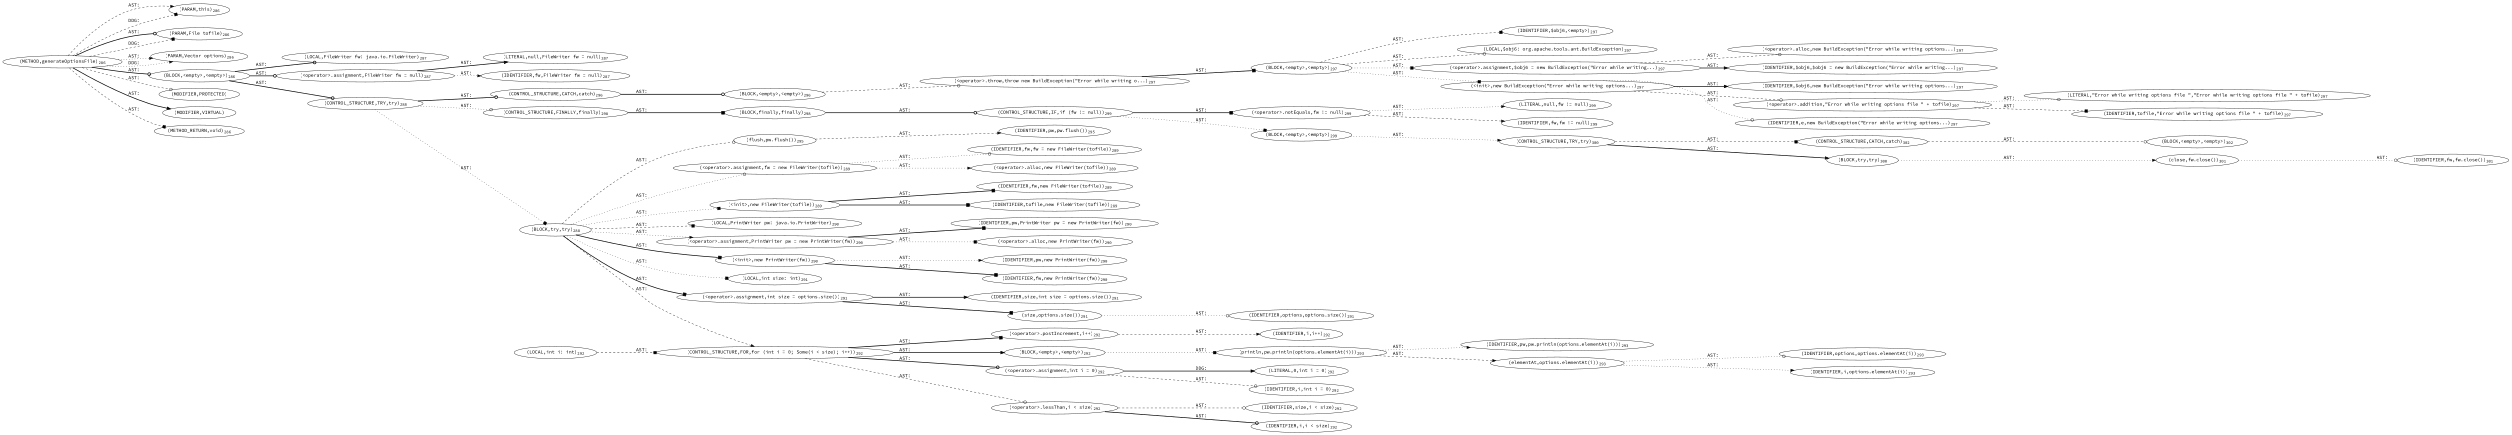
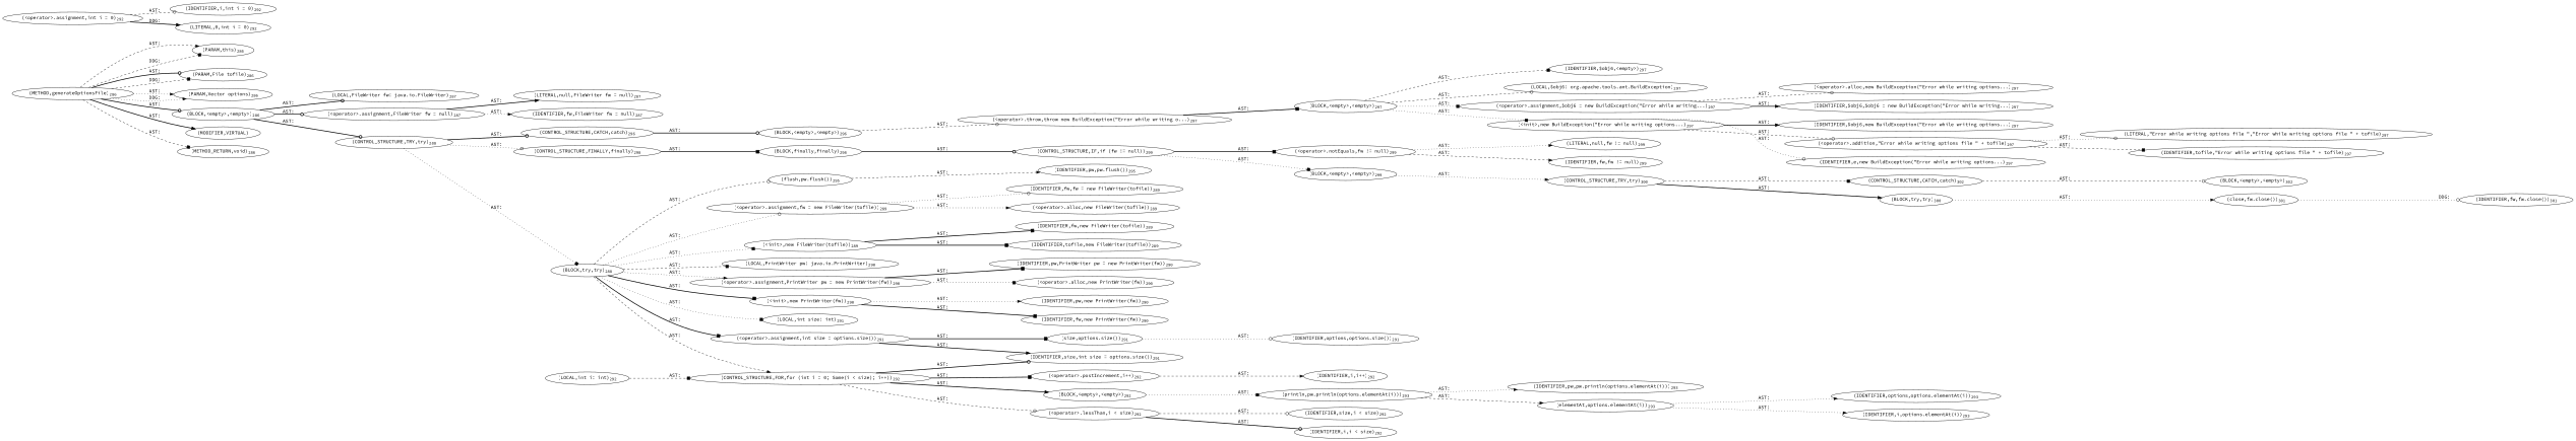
  digraph {
    fontname="Source Code Pro"
    rankdir=LR
    node [fontname="Source Code Pro"]
    edge [arrowhead=box fontname="Source Code Pro" style=bold]
    n1 [label=<(METHOD,generateOptionsFile)<SUB>286</SUB>>]
    n2 [label=<(PARAM,this)<SUB>286</SUB>>]
    n3 [label=<(PARAM,File tofile)<SUB>286</SUB>>]
    n4 [label=<(PARAM,Vector options)<SUB>286</SUB>>]
    n5 [label=<(BLOCK,&lt;empty&gt;,&lt;empty&gt;)<SUB>286</SUB>>]
-   n6 [label=<(MODIFIER,PROTECTED)>]
    n7 [label=<(MODIFIER,VIRTUAL)>]
    n8 [label=<(METHOD_RETURN,void)<SUB>286</SUB>>]
    n9 [label=<(LOCAL,FileWriter fw: java.io.FileWriter)<SUB>287</SUB>>]
    n10 [label=<(&lt;operator&gt;.assignment,FileWriter fw = null)<SUB>287</SUB>>]
    n11 [label=<(CONTROL_STRUCTURE,TRY,try)<SUB>288</SUB>>]
    n12 [label=<(IDENTIFIER,fw,FileWriter fw = null)<SUB>287</SUB>>]
    n13 [label=<(LITERAL,null,FileWriter fw = null)<SUB>287</SUB>>]
    n14 [label=<(BLOCK,try,try)<SUB>288</SUB>>]
    n15 [label=<(CONTROL_STRUCTURE,CATCH,catch)<SUB>296</SUB>>]
    n16 [label=<(CONTROL_STRUCTURE,FINALLY,finally)<SUB>298</SUB>>]
    n17 [label=<(&lt;operator&gt;.assignment,fw = new FileWriter(tofile))<SUB>289</SUB>>]
    n18 [label=<(&lt;init&gt;,new FileWriter(tofile))<SUB>289</SUB>>]
    n19 [label=<(LOCAL,PrintWriter pw: java.io.PrintWriter)<SUB>290</SUB>>]
    n20 [label=<(&lt;operator&gt;.assignment,PrintWriter pw = new PrintWriter(fw))<SUB>290</SUB>>]
    n21 [label=<(&lt;init&gt;,new PrintWriter(fw))<SUB>290</SUB>>]
    n22 [label=<(LOCAL,int size: int)<SUB>291</SUB>>]
    n23 [label=<(&lt;operator&gt;.assignment,int size = options.size())<SUB>291</SUB>>]
    n24 [label=<(CONTROL_STRUCTURE,FOR,for (int i = 0; Some(i &lt; size); i++))<SUB>292</SUB>>]
    n25 [label=<(flush,pw.flush())<SUB>295</SUB>>]
    n26 [label=<(BLOCK,&lt;empty&gt;,&lt;empty&gt;)<SUB>296</SUB>>]
    n27 [label=<(BLOCK,finally,finally)<SUB>298</SUB>>]
    n28 [label=<(IDENTIFIER,fw,fw = new FileWriter(tofile))<SUB>289</SUB>>]
    n29 [label=<(&lt;operator&gt;.alloc,new FileWriter(tofile))<SUB>289</SUB>>]
    n30 [label=<(IDENTIFIER,fw,new FileWriter(tofile))<SUB>289</SUB>>]
    n31 [label=<(IDENTIFIER,tofile,new FileWriter(tofile))<SUB>289</SUB>>]
    n32 [label=<(IDENTIFIER,pw,PrintWriter pw = new PrintWriter(fw))<SUB>290</SUB>>]
    n33 [label=<(&lt;operator&gt;.alloc,new PrintWriter(fw))<SUB>290</SUB>>]
    n34 [label=<(IDENTIFIER,pw,new PrintWriter(fw))<SUB>290</SUB>>]
    n35 [label=<(IDENTIFIER,fw,new PrintWriter(fw))<SUB>290</SUB>>]
    n36 [label=<(IDENTIFIER,size,int size = options.size())<SUB>291</SUB>>]
    n37 [label=<(size,options.size())<SUB>291</SUB>>]
    n38 [label=<(&lt;operator&gt;.assignment,int i = 0)<SUB>292</SUB>>]
    n39 [label=<(&lt;operator&gt;.lessThan,i &lt; size)<SUB>292</SUB>>]
    n40 [label=<(&lt;operator&gt;.postIncrement,i++)<SUB>292</SUB>>]
    n41 [label=<(BLOCK,&lt;empty&gt;,&lt;empty&gt;)<SUB>292</SUB>>]
    n42 [label=<(IDENTIFIER,pw,pw.flush())<SUB>295</SUB>>]
    n43 [label=<(IDENTIFIER,options,options.size())<SUB>291</SUB>>]
    n44 [label=<(LOCAL,int i: int)<SUB>292</SUB>>]
    n45 [label=<(IDENTIFIER,i,int i = 0)<SUB>292</SUB>>]
    n46 [label=<(LITERAL,0,int i = 0)<SUB>292</SUB>>]
    n47 [label=<(IDENTIFIER,i,i &lt; size)<SUB>292</SUB>>]
    n48 [label=<(IDENTIFIER,size,i &lt; size)<SUB>292</SUB>>]
    n49 [label=<(IDENTIFIER,i,i++)<SUB>292</SUB>>]
    n50 [label=<(println,pw.println(options.elementAt(i)))<SUB>293</SUB>>]
    n51 [label=<(IDENTIFIER,pw,pw.println(options.elementAt(i)))<SUB>293</SUB>>]
    n52 [label=<(elementAt,options.elementAt(i))<SUB>293</SUB>>]
    n53 [label=<(IDENTIFIER,options,options.elementAt(i))<SUB>293</SUB>>]
    n54 [label=<(IDENTIFIER,i,options.elementAt(i))<SUB>293</SUB>>]
    n55 [label=<(&lt;operator&gt;.throw,throw new BuildException(&quot;Error while writing o...)<SUB>297</SUB>>]
    n56 [label=<(BLOCK,&lt;empty&gt;,&lt;empty&gt;)<SUB>297</SUB>>]
    n57 [label=<(LOCAL,$obj6: org.apache.tools.ant.BuildException)<SUB>297</SUB>>]
    n58 [label=<(&lt;operator&gt;.assignment,$obj6 = new BuildException(&quot;Error while writing...)<SUB>297</SUB>>]
    n59 [label=<(&lt;init&gt;,new BuildException(&quot;Error while writing options...)<SUB>297</SUB>>]
    n60 [label=<(IDENTIFIER,$obj6,&lt;empty&gt;)<SUB>297</SUB>>]
    n61 [label=<(IDENTIFIER,$obj6,$obj6 = new BuildException(&quot;Error while writing...)<SUB>297</SUB>>]
    n62 [label=<(&lt;operator&gt;.alloc,new BuildException(&quot;Error while writing options...)<SUB>297</SUB>>]
    n63 [label=<(IDENTIFIER,$obj6,new BuildException(&quot;Error while writing options...)<SUB>297</SUB>>]
    n64 [label=<(&lt;operator&gt;.addition,&quot;Error while writing options file &quot; + tofile)<SUB>297</SUB>>]
    n65 [label=<(IDENTIFIER,e,new BuildException(&quot;Error while writing options...)<SUB>297</SUB>>]
    n66 [label=<(LITERAL,&quot;Error while writing options file &quot;,&quot;Error while writing options file &quot; + tofile)<SUB>297</SUB>>]
    n67 [label=<(IDENTIFIER,tofile,&quot;Error while writing options file &quot; + tofile)<SUB>297</SUB>>]
    n68 [label=<(CONTROL_STRUCTURE,IF,if (fw != null))<SUB>299</SUB>>]
    n69 [label=<(&lt;operator&gt;.notEquals,fw != null)<SUB>299</SUB>>]
    n70 [label=<(BLOCK,&lt;empty&gt;,&lt;empty&gt;)<SUB>299</SUB>>]
    n71 [label=<(IDENTIFIER,fw,fw != null)<SUB>299</SUB>>]
    n72 [label=<(LITERAL,null,fw != null)<SUB>299</SUB>>]
    n73 [label=<(CONTROL_STRUCTURE,TRY,try)<SUB>300</SUB>>]
    n74 [label=<(BLOCK,try,try)<SUB>300</SUB>>]
    n75 [label=<(CONTROL_STRUCTURE,CATCH,catch)<SUB>302</SUB>>]
    n76 [label=<(close,fw.close())<SUB>301</SUB>>]
    n77 [label=<(BLOCK,&lt;empty&gt;,&lt;empty&gt;)<SUB>302</SUB>>]
    n78 [label=<(IDENTIFIER,fw,fw.close())<SUB>301</SUB>>]
    n1 -> n2 [arrowhead=normal label="AST: " style=dashed]
    n1 -> n2 [label="DDG: " style=dashed]
    n1 -> n3 [arrowhead=odot label="AST: "]
    n1 -> n3 [label="DDG: " style=dashed]
    n1 -> n4 [arrowhead=normal label="AST: " style=dotted]
    n1 -> n4 [arrowhead=normal label="DDG: " style=dotted]
    n1 -> n5 [arrowhead=odot label="AST: "]
-   n1 -> n6 [arrowhead=odot label="AST: " style=dashed]
    n1 -> n7 [arrowhead=normal label="AST: "]
    n1 -> n8 [label="AST: " style=dashed]
    n5 -> n9 [arrowhead=odot label="AST: "]
    n5 -> n10 [arrowhead=odot label="AST: "]
    n5 -> n11 [arrowhead=odot label="AST: "]
    n10 -> n12 [arrowhead=normal label="AST: " style=dotted]
    n10 -> n13 [arrowhead=normal label="AST: "]
    n11 -> n14 [label="AST: " style=dotted]
    n11 -> n15 [arrowhead=odot label="AST: "]
    n11 -> n16 [arrowhead=odot label="AST: " style=dotted]
    n14 -> n17 [arrowhead=odot label="AST: " style=dotted]
    n14 -> n18 [label="AST: " style=dotted]
    n14 -> n19 [label="AST: " style=dashed]
    n14 -> n20 [arrowhead=normal label="AST: " style=dotted]
    n14 -> n21 [label="AST: "]
    n14 -> n22 [label="AST: " style=dotted]
    n14 -> n23 [label="AST: "]
    n14 -> n24 [arrowhead=normal label="AST: " style=dashed]
    n14 -> n25 [arrowhead=odot label="AST: " style=dashed]
    n15 -> n26 [arrowhead=odot label="AST: "]
    n16 -> n27 [label="AST: "]
    n17 -> n28 [arrowhead=odot label="AST: " style=dotted]
    n17 -> n29 [arrowhead=normal label="AST: " style=dotted]
    n18 -> n30 [label="AST: "]
    n18 -> n31 [label="AST: "]
    n20 -> n32 [label="AST: "]
    n20 -> n33 [label="AST: " style=dotted]
    n21 -> n34 [arrowhead=normal label="AST: " style=dotted]
    n21 -> n35 [label="AST: "]
    n23 -> n36 [arrowhead=normal label="AST: "]
    n23 -> n37 [label="AST: "]
-   n24 -> n38 [arrowhead=odot label="AST: "]
+   n24 -> n36 [arrowhead=odot label="AST: "]
    n24 -> n39 [arrowhead=odot label="AST: " style=dashed]
    n24 -> n40 [label="AST: "]
    n24 -> n41 [arrowhead=normal label="AST: "]
    n25 -> n42 [arrowhead=normal label="AST: " style=dashed]
    n26 -> n55 [arrowhead=odot label="AST: " style=dashed]
    n27 -> n68 [arrowhead=odot label="AST: "]
    n37 -> n43 [arrowhead=odot label="AST: " style=dotted]
    n38 -> n45 [arrowhead=odot label="AST: " style=dashed]
    n38 -> n46 [arrowhead=normal label="DDG: "]
    n39 -> n47 [arrowhead=odot label="AST: "]
    n39 -> n48 [arrowhead=odot label="AST: " style=dashed]
    n40 -> n49 [arrowhead=normal label="AST: " style=dashed]
    n41 -> n50 [label="AST: " style=dotted]
    n44 -> n24 [label="AST: " style=dashed]
    n50 -> n51 [arrowhead=normal label="AST: " style=dotted]
    n50 -> n52 [arrowhead=normal label="AST: " style=dashed]
-   n52 -> n53 [arrowhead=odot label="AST: " style=dotted]
+   n52 -> n53 [arrowhead=normal label="AST: " style=dotted]
    n52 -> n54 [arrowhead=normal label="AST: " style=dotted]
    n55 -> n56 [label="AST: "]
    n56 -> n57 [arrowhead=odot label="AST: " style=dashed]
    n56 -> n58 [label="AST: " style=dotted]
    n56 -> n59 [label="AST: " style=dotted]
    n56 -> n60 [label="AST: " style=dashed]
    n58 -> n61 [arrowhead=normal label="AST: "]
    n58 -> n62 [arrowhead=odot label="AST: " style=dashed]
    n59 -> n63 [arrowhead=normal label="AST: "]
    n59 -> n64 [arrowhead=odot label="AST: " style=dashed]
    n59 -> n65 [arrowhead=odot label="AST: " style=dotted]
    n64 -> n66 [arrowhead=odot label="AST: " style=dotted]
    n64 -> n67 [label="AST: " style=dashed]
    n68 -> n69 [label="AST: "]
    n68 -> n70 [label="AST: " style=dotted]
    n69 -> n71 [arrowhead=normal label="AST: " style=dashed]
    n69 -> n72 [arrowhead=normal label="AST: " style=dotted]
    n70 -> n73 [arrowhead=normal label="AST: " style=dotted]
    n73 -> n74 [arrowhead=normal label="AST: "]
    n73 -> n75 [label="AST: " style=dashed]
    n74 -> n76 [arrowhead=normal label="AST: " style=dotted]
    n75 -> n77 [arrowhead=odot label="AST: " style=dashed]
-   n76 -> n78 [arrowhead=odot label="AST: " style=dotted]
+   n76 -> n78 [arrowhead=odot label="DDG: " style=dotted]
  }
